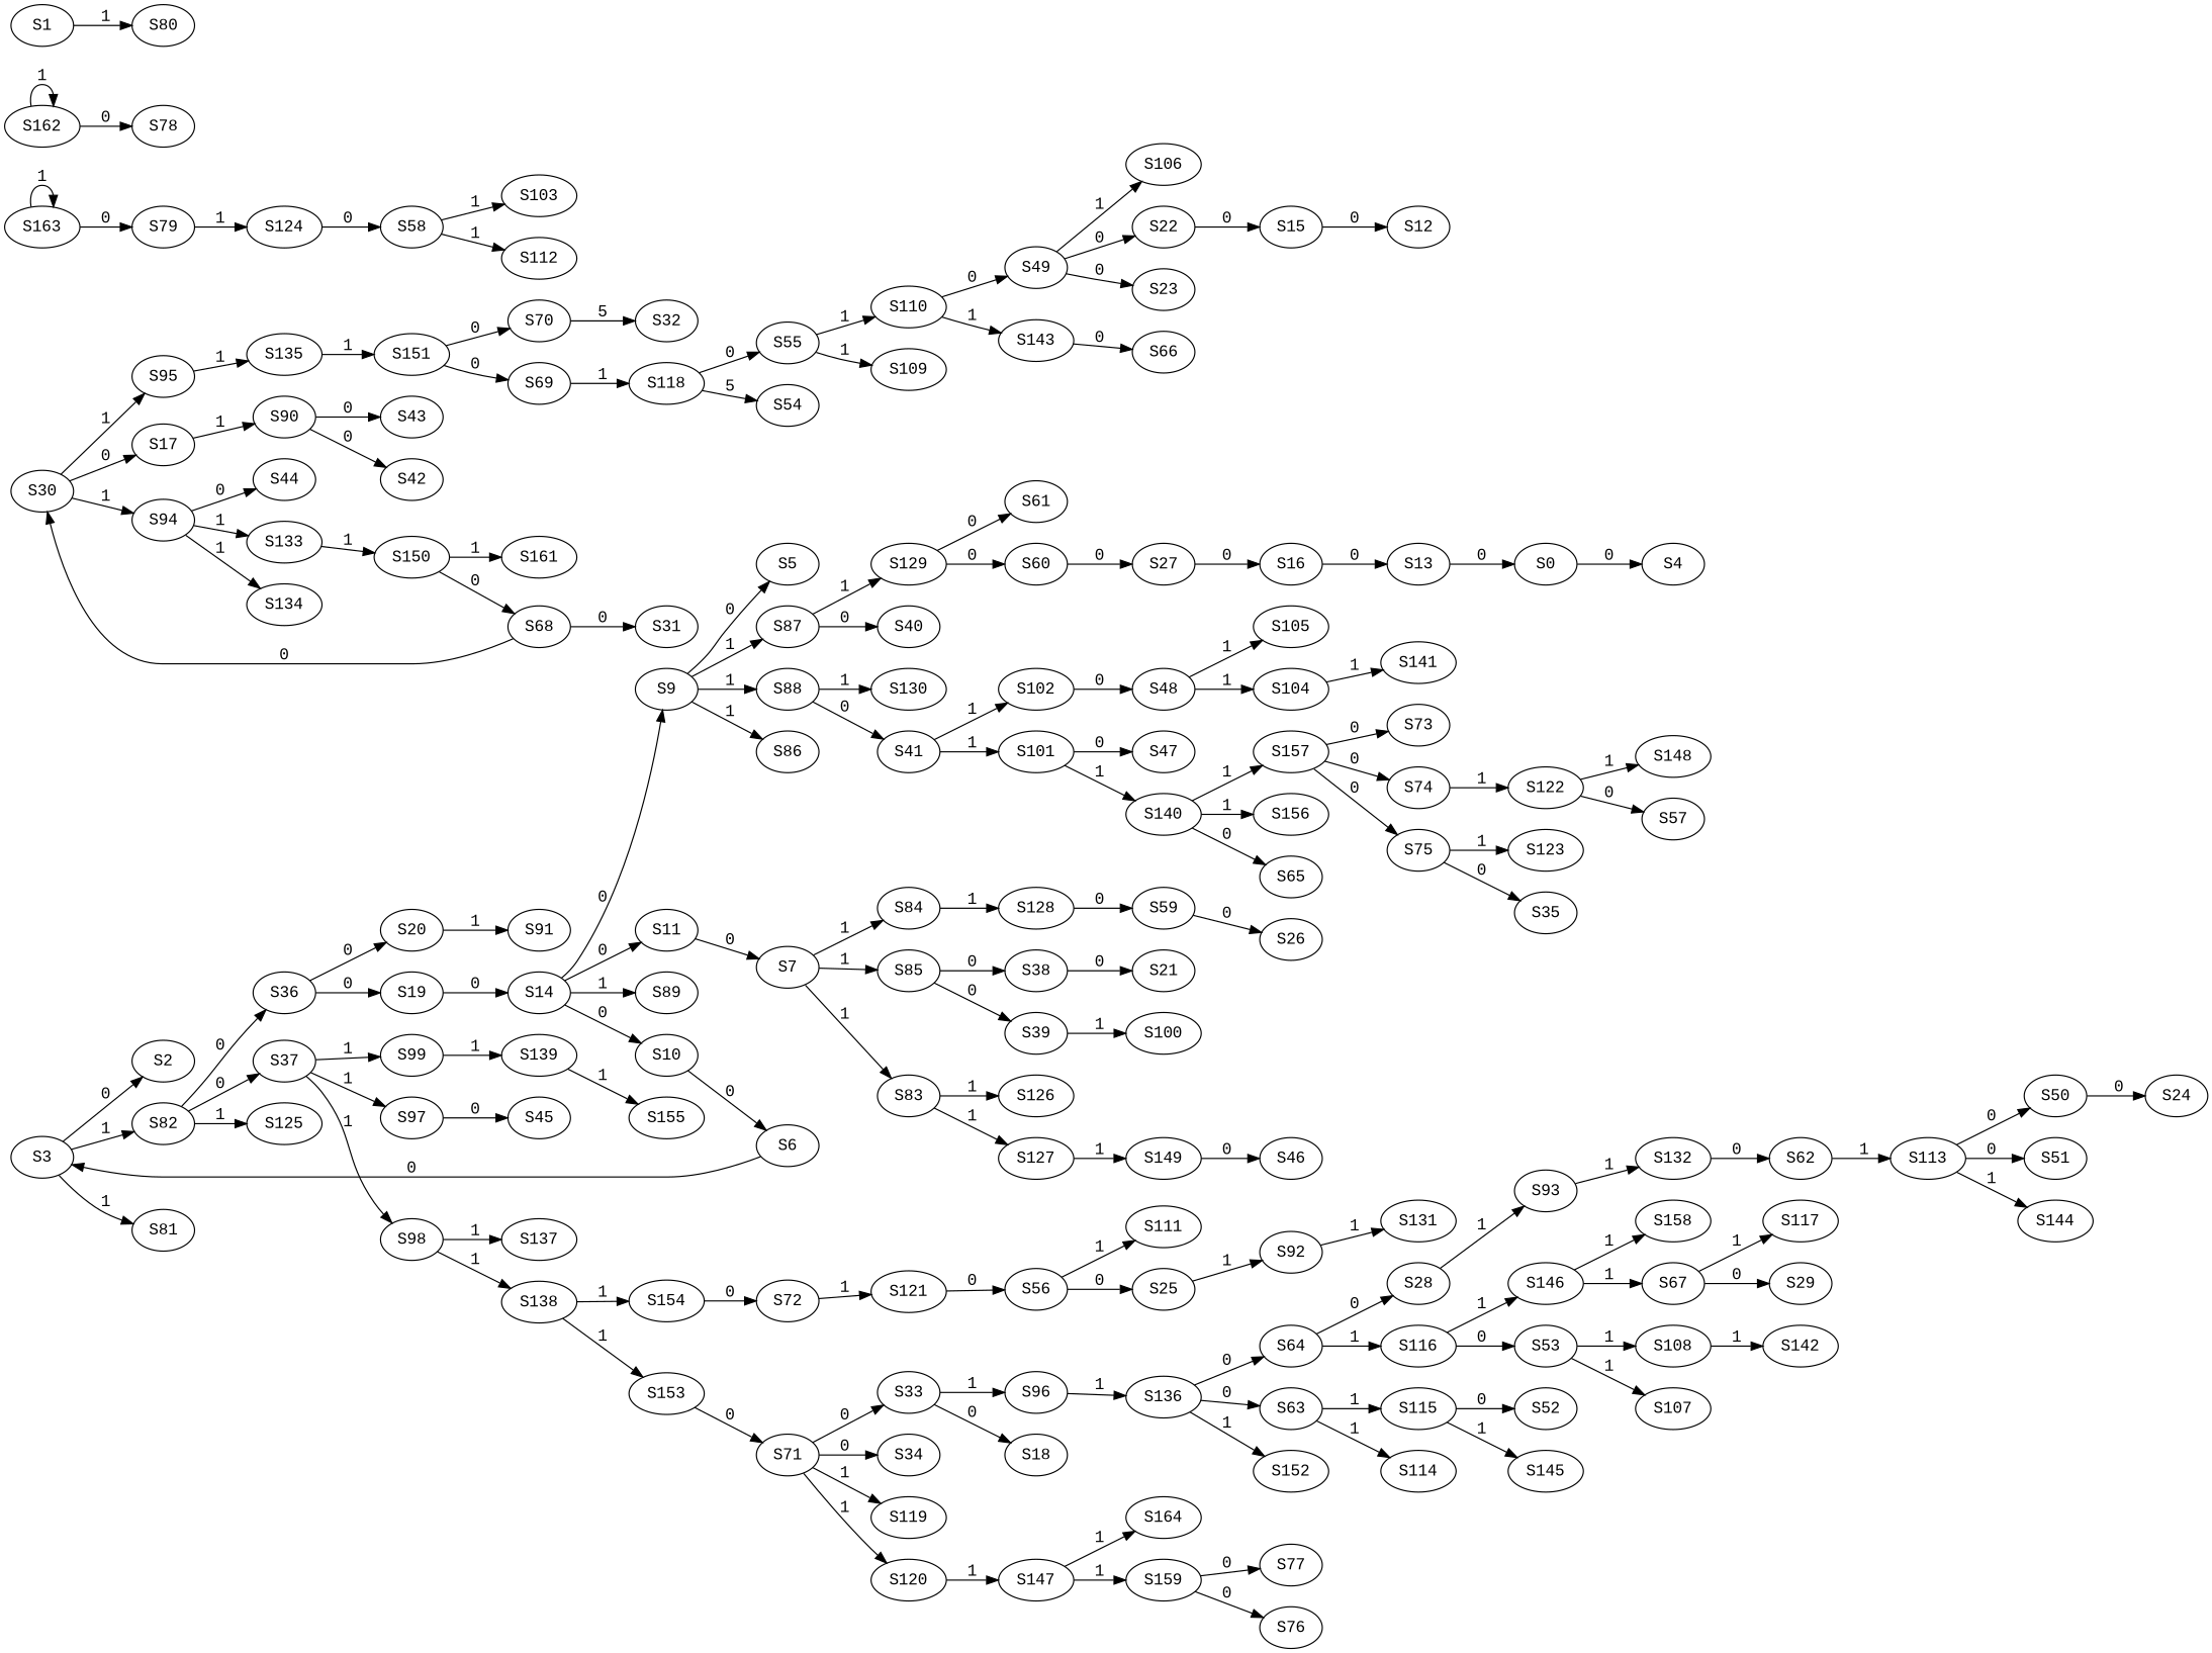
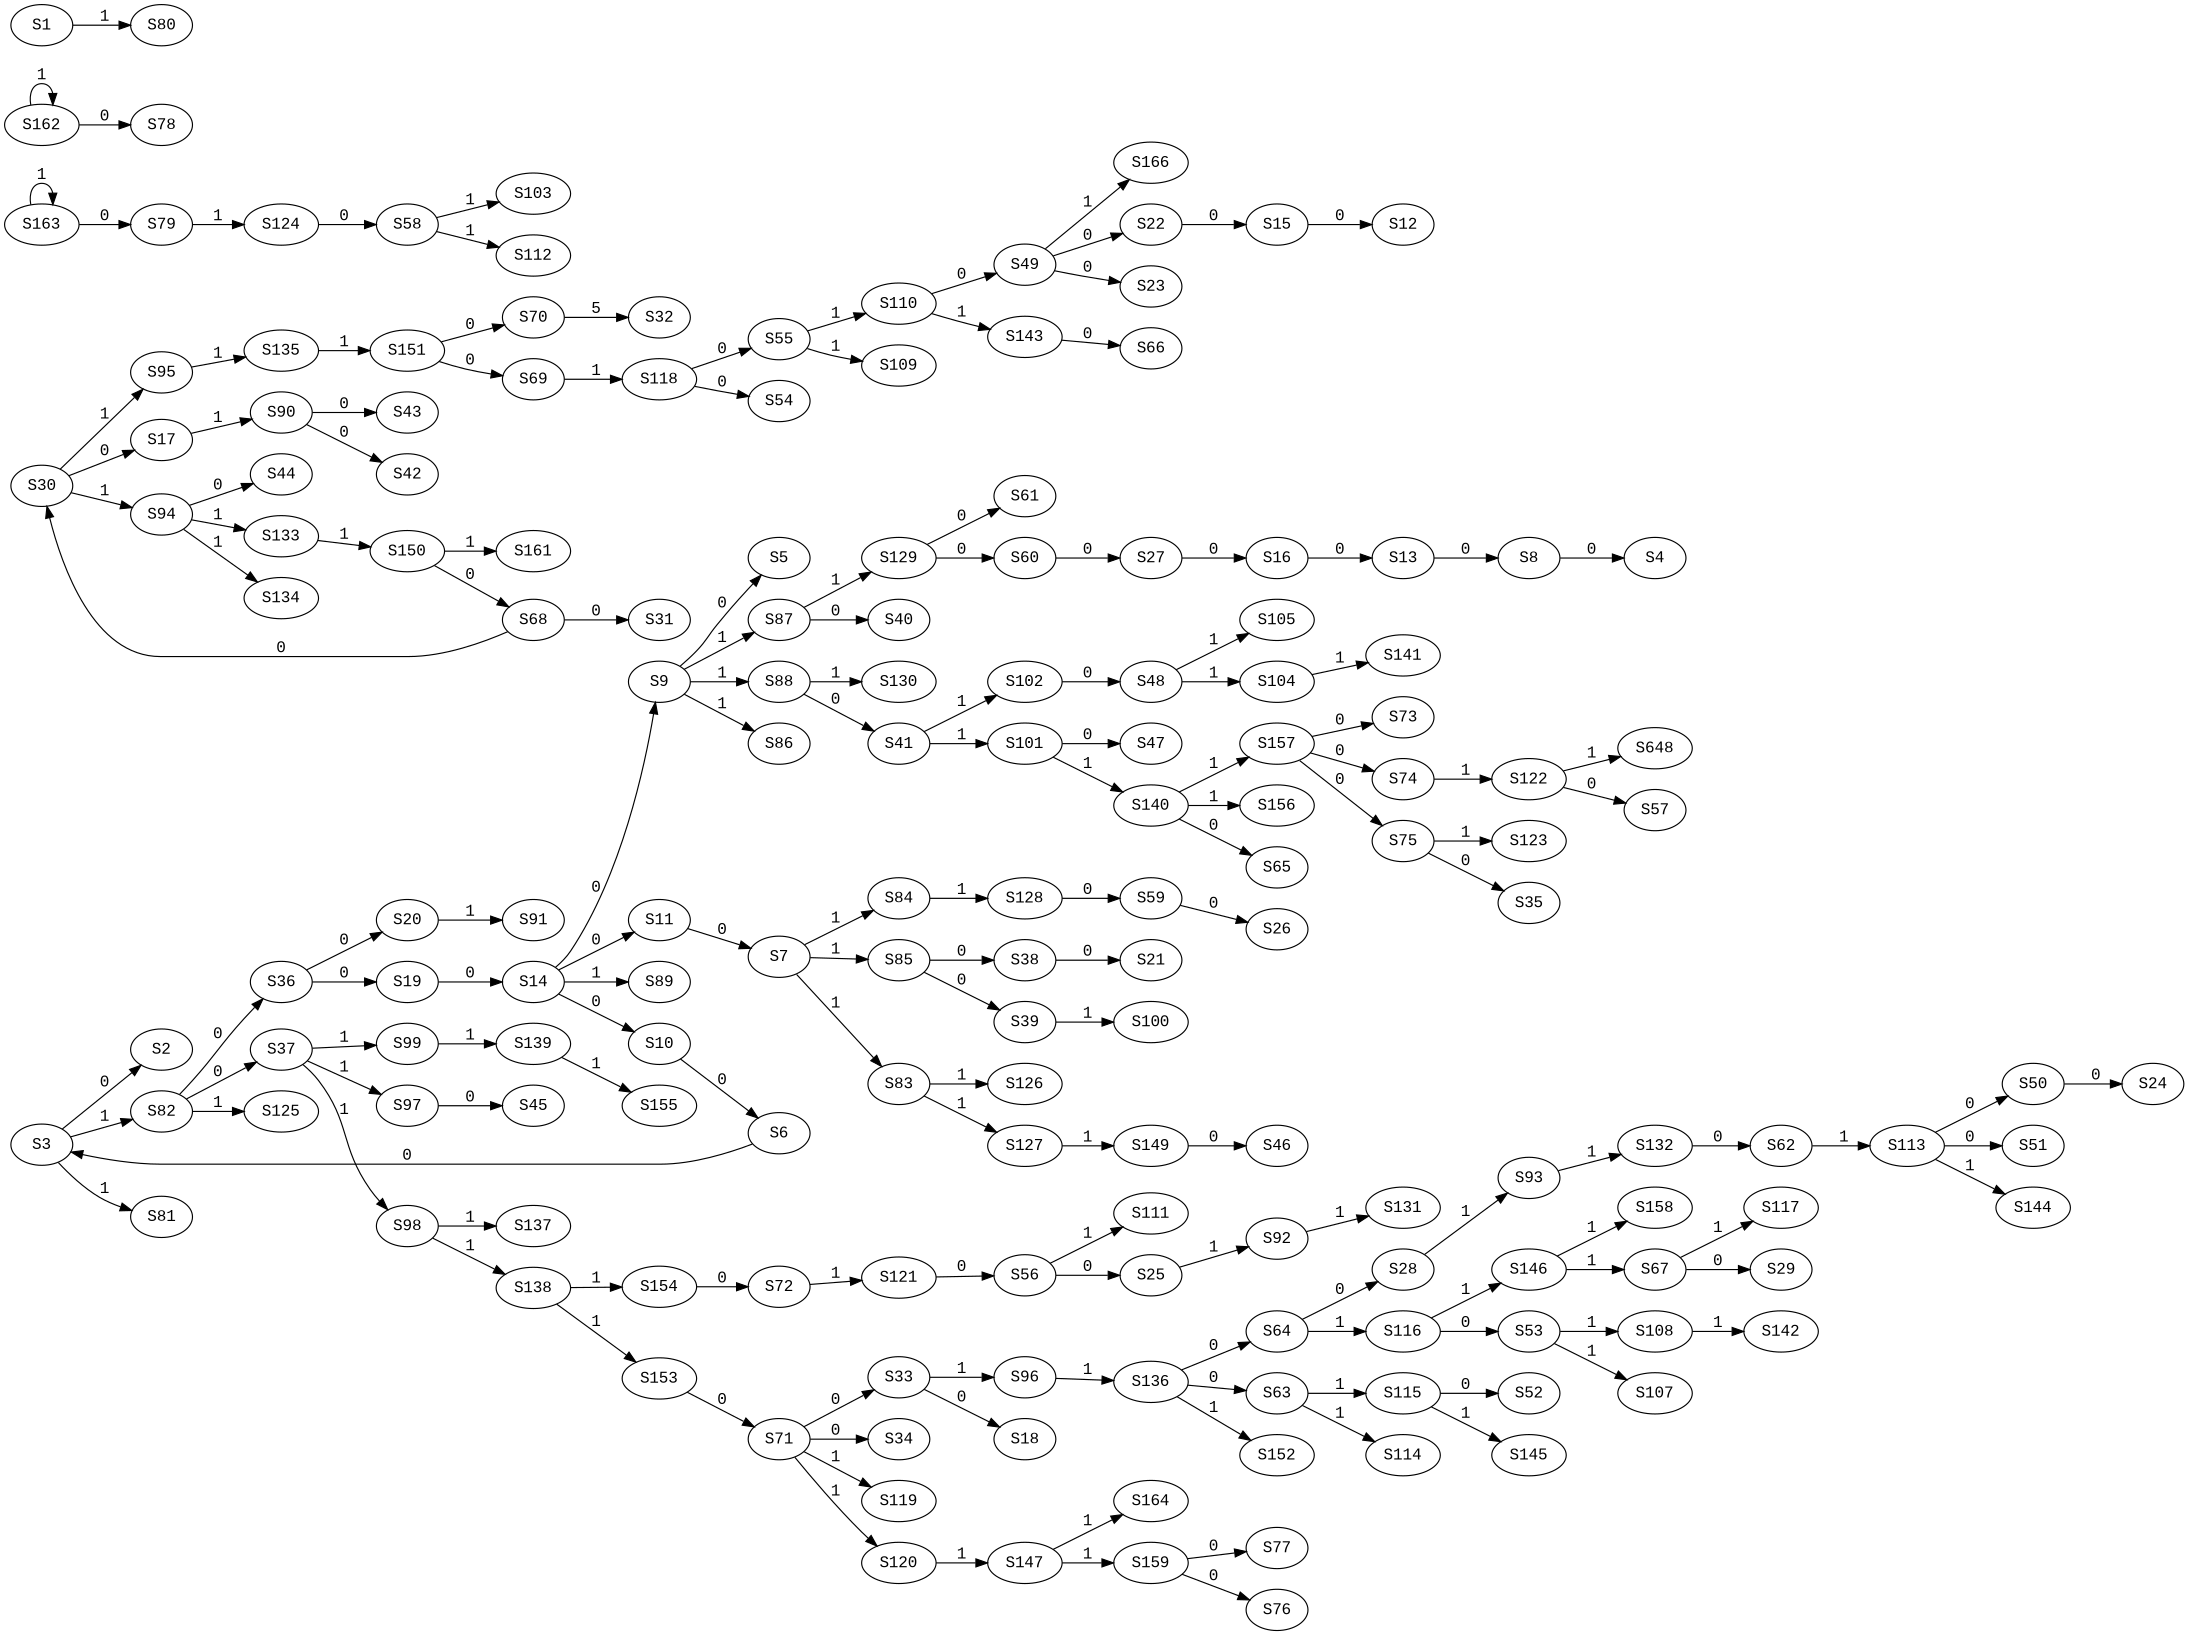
  strict digraph {
    fontname="Liberation Mono"
    rankdir=LR
    node [fontname="Liberation Mono"]
    edge [fontname="Liberation Mono"]
    S3
    S2
    S82
    S81
    S36
    S37
    S125
    S6
-   S8 [label=S0]
+   S8
    S4
    S9
    S5
    S87
    S88
    S86
    S40
    S129
    S41
    S130
    S10
    S11
    S7
    S85
    S83
    S84
    S38
    S39
    S126
    S127
    S128
    S13
    S14
    S89
    S15
    S12
    S16
    S19
    S22
    S27
    S30
    S17
    S94
    S95
    S90
    S44
    S133
    S134
    S135
    S42
    S43
    S33
    S18
    S96
    S136
    S20
    S91
    S21
    S49
    S23
-   S106
+   S106 [label=S166]
    S50
    S24
    S56
    S25
    S111
    S92
    S131
    S59
    S26
    S60
    S64
    S28
    S116
    S93
    S53
    S146
    S132
    S67
    S29
    S117
    S68
    S31
    S70
    S32
    S71
    S34
    S119
    S120
    S147
    S75
    S35
    S123
    S97
    S98
    S99
    S45
    S137
    S138
    S139
    S100
    S61
    S101
    S102
    S47
    S140
    S48
    S150
    S65
    S157
    S156
    S104
    S105
    S141
    S110
    S143
    S66
    S113
    S51
    S144
    S115
    S52
    S145
    S107
    S108
    S158
    S142
    S118
    S54
    S55
    S109
    S121
    S122
    S57
-   S148
+   S148 [label=S648]
    S124
    S58
    S103
    S112
    S62
    S63
    S152
    S114
    S73
    S74
    S161
    S151
    S69
    S153
    S154
    S72
    S159
    S76
    S77
    S162
    S78
    S163
    S79
    S1
    S80
    S149
    S155
    n162 [label=S164]
    S46
    S3 -> S2 [label=0]
    S3 -> S82 [label=1]
    S3 -> S81 [label=1]
    S82 -> S36 [label=0]
    S82 -> S37 [label=0]
    S82 -> S125 [label=1]
    S36 -> S19 [label=0]
    S36 -> S20 [label=0]
    S37 -> S97 [label=1]
    S37 -> S98 [label=1]
    S37 -> S99 [label=1]
    S6 -> S3 [label=0]
    S8 -> S4 [label=0]
    S9 -> S5 [label=0]
    S9 -> S87 [label=1]
    S9 -> S88 [label=1]
    S9 -> S86 [label=1]
    S87 -> S40 [label=0]
    S87 -> S129 [label=1]
    S88 -> S41 [label=0]
    S88 -> S130 [label=1]
    S129 -> S60 [label=0]
    S129 -> S61 [label=0]
    S41 -> S101 [label=1]
    S41 -> S102 [label=1]
    S10 -> S6 [label=0]
    S11 -> S7 [label=0]
    S7 -> S85 [label=1]
    S7 -> S83 [label=1]
    S7 -> S84 [label=1]
    S85 -> S38 [label=0]
    S85 -> S39 [label=0]
    S83 -> S126 [label=1]
    S83 -> S127 [label=1]
    S84 -> S128 [label=1]
    S38 -> S21 [label=0]
    S39 -> S100 [label=1]
    S127 -> S149 [label=1]
    S128 -> S59 [label=0]
    S13 -> S8 [label=0]
    S14 -> S9 [label=0]
    S14 -> S10 [label=0]
    S14 -> S11 [label=0]
    S14 -> S89 [label=1]
    S15 -> S12 [label=0]
    S16 -> S13 [label=0]
    S19 -> S14 [label=0]
    S22 -> S15 [label=0]
    S27 -> S16 [label=0]
    S30 -> S17 [label=0]
    S30 -> S94 [label=1]
    S30 -> S95 [label=1]
    S17 -> S90 [label=1]
    S94 -> S44 [label=0]
    S94 -> S133 [label=1]
    S94 -> S134 [label=1]
    S95 -> S135 [label=1]
    S90 -> S42 [label=0]
    S90 -> S43 [label=0]
    S133 -> S150 [label=1]
    S135 -> S151 [label=1]
    S33 -> S18 [label=0]
    S33 -> S96 [label=1]
    S96 -> S136 [label=1]
    S136 -> S64 [label=0]
    S136 -> S63 [label=0]
    S136 -> S152 [label=1]
    S20 -> S91 [label=1]
    S49 -> S22 [label=0]
    S49 -> S23 [label=0]
    S49 -> S106 [label=1]
    S50 -> S24 [label=0]
    S56 -> S25 [label=0]
    S56 -> S111 [label=1]
    S25 -> S92 [label=1]
    S92 -> S131 [label=1]
    S59 -> S26 [label=0]
    S60 -> S27 [label=0]
    S64 -> S28 [label=0]
    S64 -> S116 [label=1]
    S28 -> S93 [label=1]
    S116 -> S53 [label=0]
    S116 -> S146 [label=1]
    S93 -> S132 [label=1]
    S53 -> S107 [label=1]
    S53 -> S108 [label=1]
    S146 -> S67 [label=1]
    S146 -> S158 [label=1]
    S132 -> S62 [label=0]
    S67 -> S29 [label=0]
    S67 -> S117 [label=1]
    S68 -> S30 [label=0]
    S68 -> S31 [label=0]
    S70 -> S32 [label=5]
    S71 -> S33 [label=0]
    S71 -> S34 [label=0]
    S71 -> S119 [label=1]
    S71 -> S120 [label=1]
    S120 -> S147 [label=1]
    S147 -> S159 [label=1]
    S147 -> n162 [label=1]
    S75 -> S35 [label=0]
    S75 -> S123 [label=1]
    S97 -> S45 [label=0]
    S98 -> S137 [label=1]
    S98 -> S138 [label=1]
    S99 -> S139 [label=1]
    S138 -> S153 [label=1]
    S138 -> S154 [label=1]
    S139 -> S155 [label=1]
    S101 -> S47 [label=0]
    S101 -> S140 [label=1]
    S102 -> S48 [label=0]
    S140 -> S65 [label=0]
    S140 -> S157 [label=1]
    S140 -> S156 [label=1]
    S48 -> S104 [label=1]
    S48 -> S105 [label=1]
    S150 -> S68 [label=0]
    S150 -> S161 [label=1]
    S157 -> S75 [label=0]
    S157 -> S73 [label=0]
    S157 -> S74 [label=0]
    S104 -> S141 [label=1]
    S110 -> S49 [label=0]
    S110 -> S143 [label=1]
    S143 -> S66 [label=0]
    S113 -> S50 [label=0]
    S113 -> S51 [label=0]
    S113 -> S144 [label=1]
    S115 -> S52 [label=0]
    S115 -> S145 [label=1]
    S108 -> S142 [label=1]
-   S118 -> S54 [label=5]
+   S118 -> S54 [label=0]
    S118 -> S55 [label=0]
    S55 -> S110 [label=1]
    S55 -> S109 [label=1]
    S121 -> S56 [label=0]
    S122 -> S57 [label=0]
    S122 -> S148 [label=1]
    S124 -> S58 [label=0]
    S58 -> S103 [label=1]
    S58 -> S112 [label=1]
    S62 -> S113 [label=1]
    S63 -> S115 [label=1]
    S63 -> S114 [label=1]
    S74 -> S122 [label=1]
    S151 -> S70 [label=0]
    S151 -> S69 [label=0]
    S69 -> S118 [label=1]
    S153 -> S71 [label=0]
    S154 -> S72 [label=0]
    S72 -> S121 [label=1]
    S159 -> S76 [label=0]
    S159 -> S77 [label=0]
    S162 -> S162 [label=1]
    S162 -> S78 [label=0]
    S163 -> S163 [label=1]
    S163 -> S79 [label=0]
    S79 -> S124 [label=1]
    S1 -> S80 [label=1]
    S149 -> S46 [label=0]
  }
